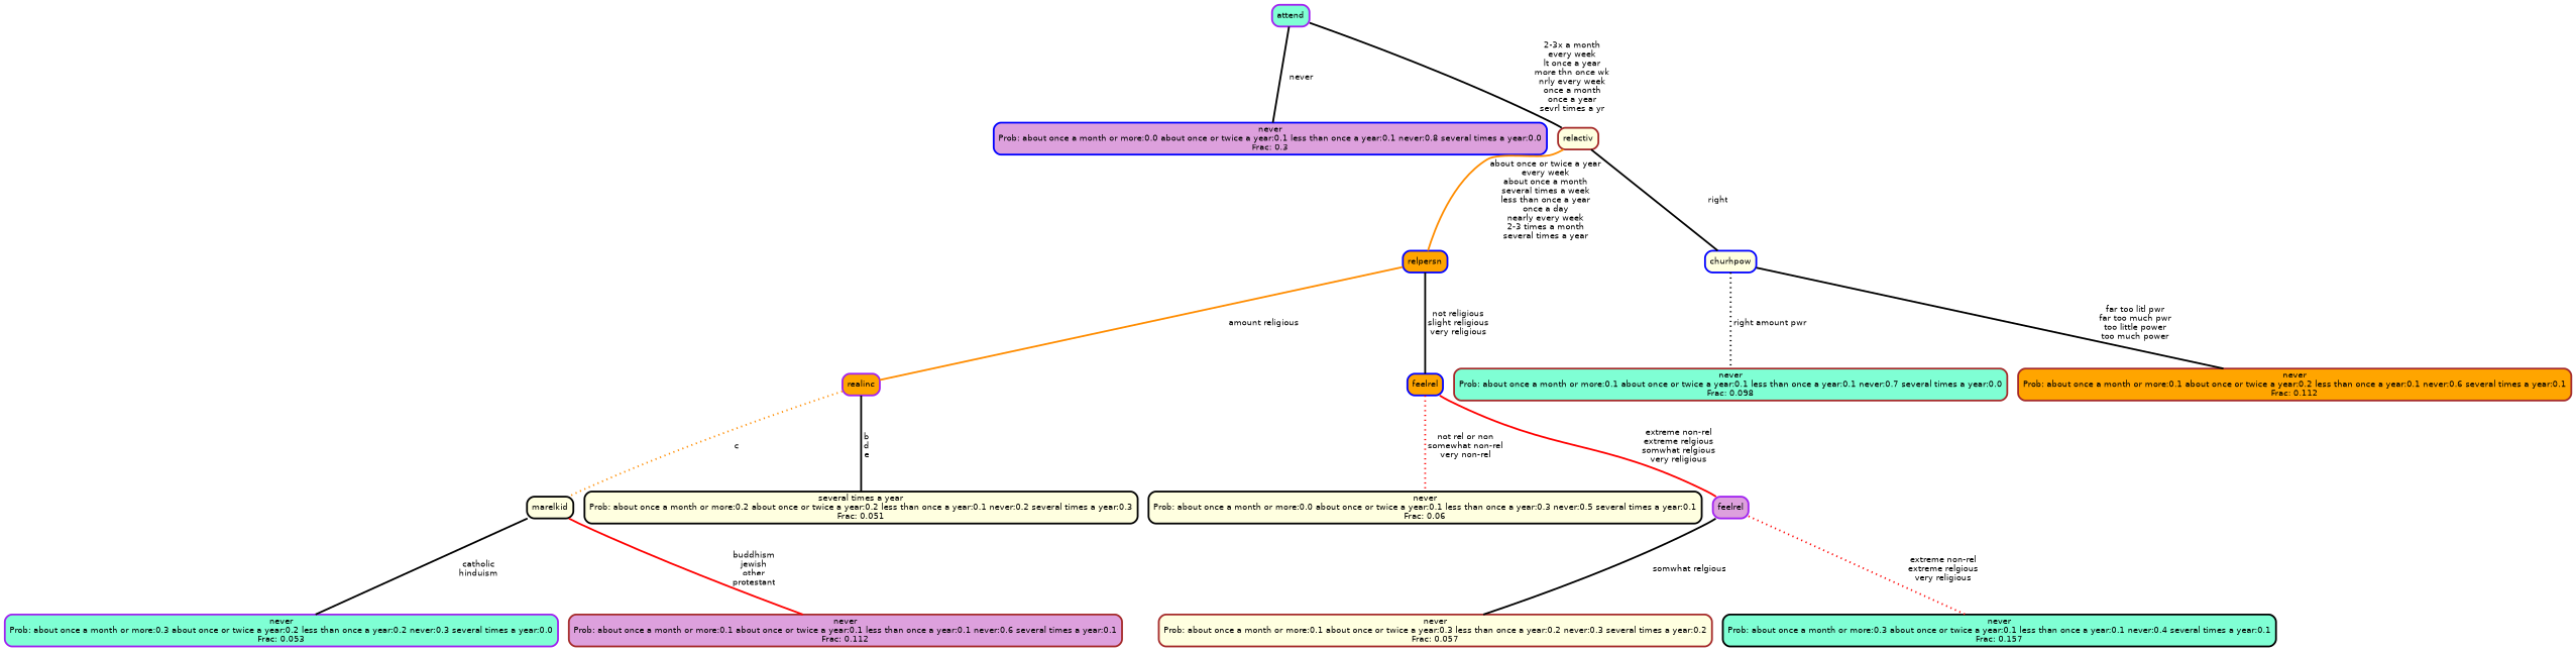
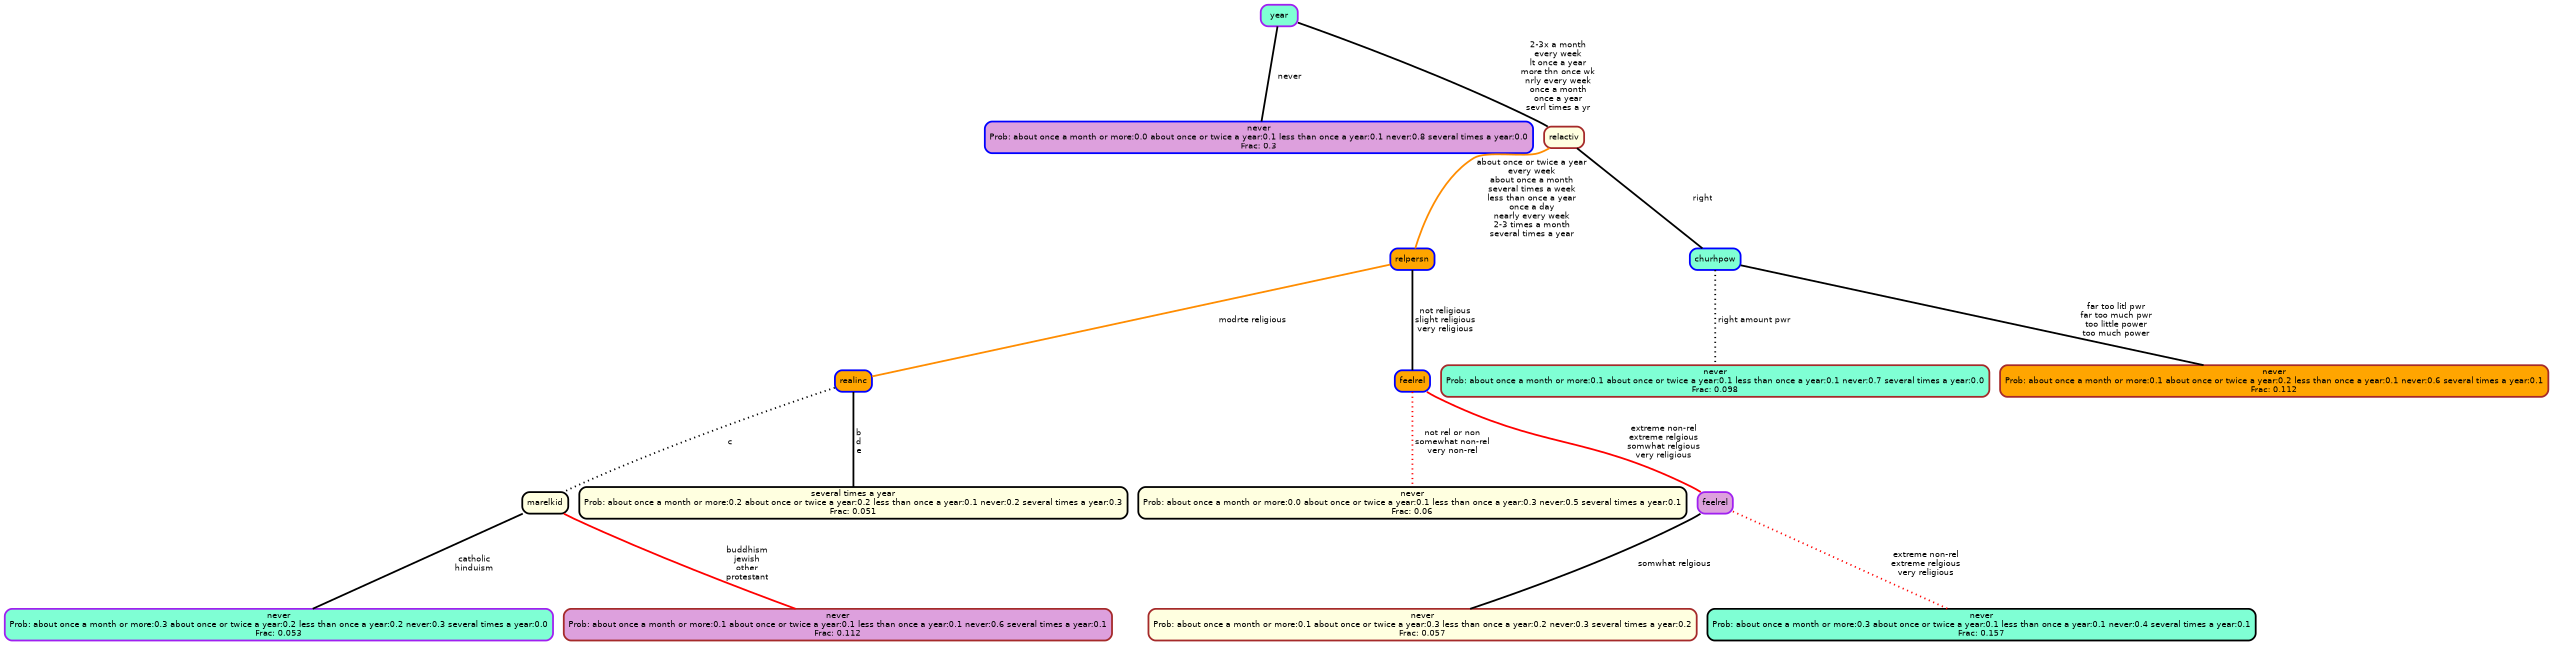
  graph {
    ranksep="0 equally"
    splines=straight
    node [color=blue fillcolor=lightyellow fontcolor=black fontname=helvetica penwidth=3 shape=box style="filled, rounded"]
    edge [color=black fontname=helvetica penwidth=3 style=solid]
    n1 [fillcolor=plum label="never\nProb: about once a month or more:0.0 about once or twice a year:0.1 less than once a year:0.1 never:0.8 several times a year:0.0\nFrac: 0.3"]
-   n2 [color=purple fillcolor=aquamarine label=attend]
+   n2 [color=purple fillcolor=aquamarine label=year]
    n3 [color=brown label=relactiv]
    n4 [fillcolor=orange label=relpersn]
-   n5 [label=churhpow]
+   n5 [fillcolor=aquamarine label=churhpow]
    n6 [color=purple fillcolor=aquamarine label="never\nProb: about once a month or more:0.3 about once or twice a year:0.2 less than once a year:0.2 never:0.3 several times a year:0.0\nFrac: 0.053"]
    n7 [color=black label=marelkid]
    n8 [color=brown fillcolor=plum label="never\nProb: about once a month or more:0.1 about once or twice a year:0.1 less than once a year:0.1 never:0.6 several times a year:0.1\nFrac: 0.112"]
-   n9 [color=purple fillcolor=orange label=realinc]
+   n9 [fillcolor=orange label=realinc]
    n10 [color=black label="several times a year\nProb: about once a month or more:0.2 about once or twice a year:0.2 less than once a year:0.1 never:0.2 several times a year:0.3\nFrac: 0.051"]
    n11 [fillcolor=orange label=feelrel]
    n12 [color=black label="never\nProb: about once a month or more:0.0 about once or twice a year:0.1 less than once a year:0.3 never:0.5 several times a year:0.1\nFrac: 0.06"]
    n13 [color=purple fillcolor=plum label=feelrel]
    n14 [color=brown label="never\nProb: about once a month or more:0.1 about once or twice a year:0.3 less than once a year:0.2 never:0.3 several times a year:0.2\nFrac: 0.057"]
    n15 [color=black fillcolor=aquamarine label="never\nProb: about once a month or more:0.3 about once or twice a year:0.1 less than once a year:0.1 never:0.4 several times a year:0.1\nFrac: 0.157"]
    n16 [color=brown fillcolor=aquamarine label="never\nProb: about once a month or more:0.1 about once or twice a year:0.1 less than once a year:0.1 never:0.7 several times a year:0.0\nFrac: 0.098"]
    n17 [color=brown fillcolor=orange label="never\nProb: about once a month or more:0.1 about once or twice a year:0.2 less than once a year:0.1 never:0.6 several times a year:0.1\nFrac: 0.112"]
    subgraph sub_1 {
      rank=same
    }
    n2 -- n1 [label=" never"]
    n2 -- n3 [label=" 2-3x a month\n every week\n lt once a year\n more thn once wk\n nrly every week\n once a month\n once a year\n sevrl times a yr"]
    n3 -- n4 [color=darkorange label=" about once or twice a year\n every week\n about once a month\n several times a week\n less than once a year\n once a day\n nearly every week\n 2-3 times a month\n several times a year"]
    n3 -- n5 [label=" right"]
-   n4 -- n9 [color=darkorange label=" amount religious"]
+   n4 -- n9 [color=darkorange label=" modrte religious"]
    n4 -- n11 [label=" not religious\n slight religious\n very religious"]
    n5 -- n16 [label=" right amount pwr" style=dotted]
    n5 -- n17 [label=" far too litl pwr\n far too much pwr\n too little power\n too much power"]
    n7 -- n6 [label=" catholic\n hinduism"]
    n7 -- n8 [color=red label=" buddhism\n jewish\n other\n protestant"]
-   n9 -- n7 [color=darkorange label=" c" style=dotted]
+   n9 -- n7 [label=" c" style=dotted]
    n9 -- n10 [label=" b\n d\n e"]
    n11 -- n12 [color=red label=" not rel or non\n somewhat non-rel\n very non-rel" style=dotted]
    n11 -- n13 [color=red label=" extreme non-rel\n extreme relgious\n somwhat relgious\n very religious"]
    n13 -- n14 [label=" somwhat relgious"]
    n13 -- n15 [color=red label=" extreme non-rel\n extreme relgious\n very religious" style=dotted]
  }
